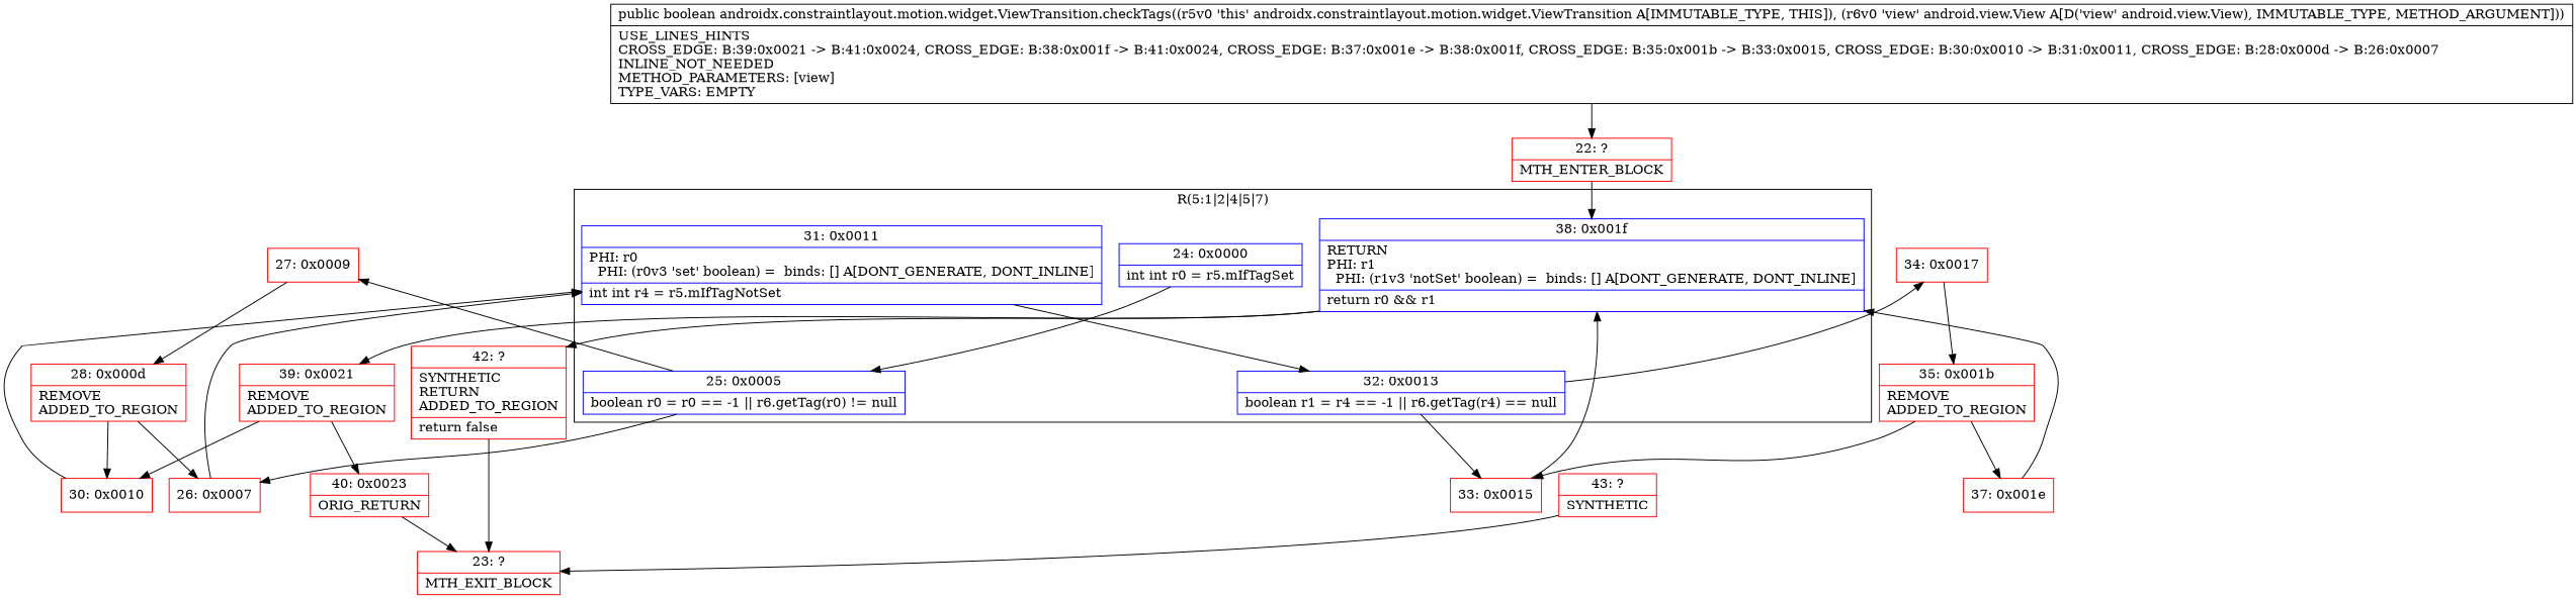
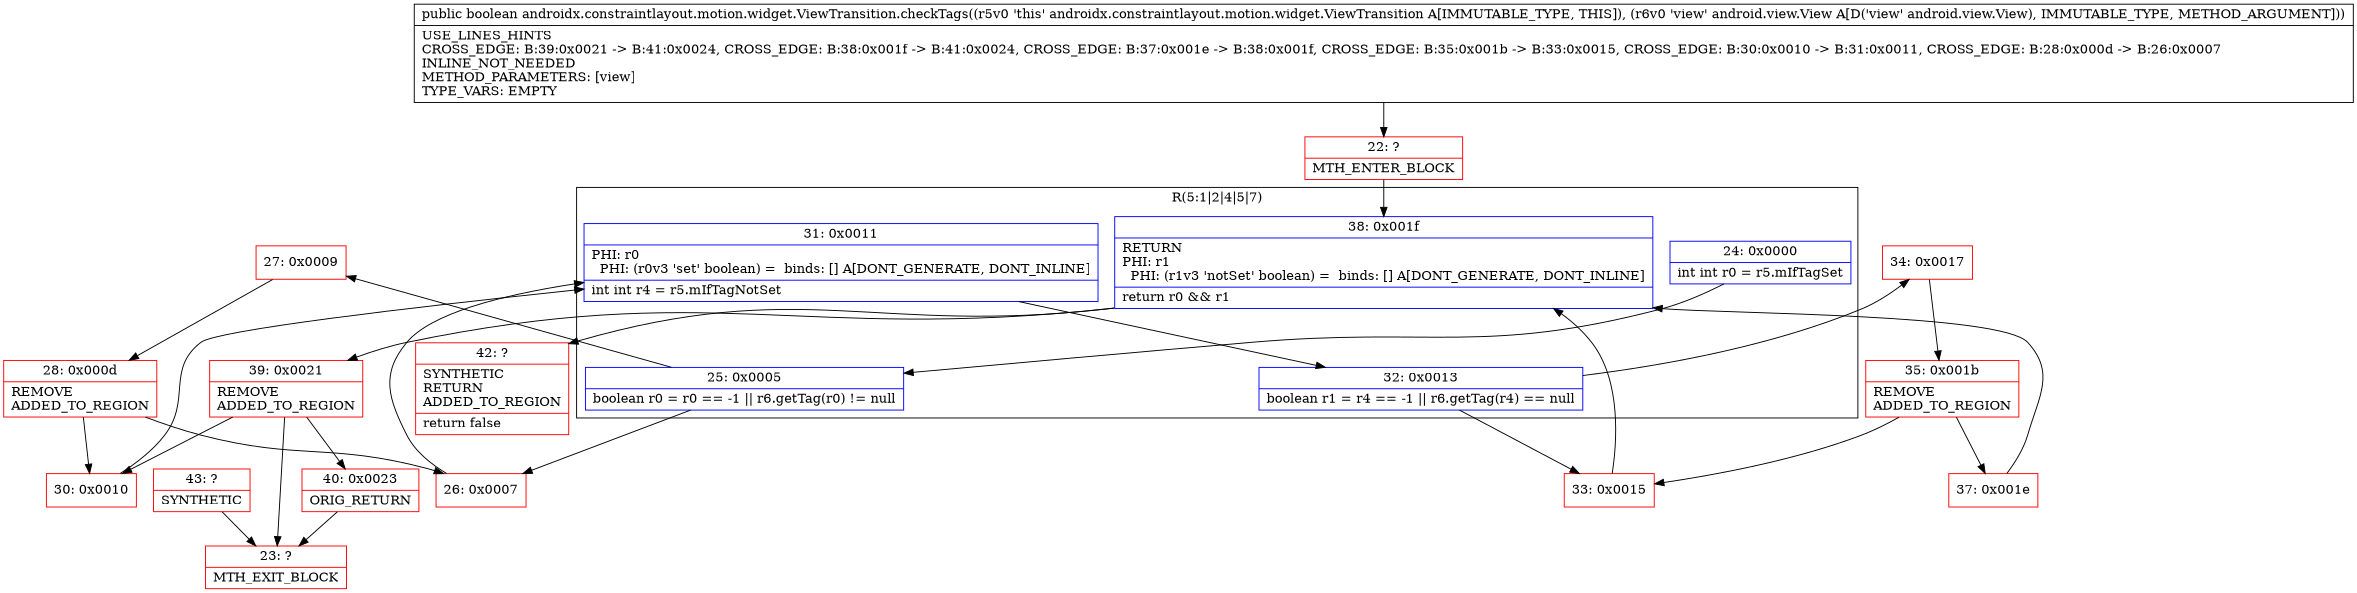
  digraph {
    node [color=red shape=record]
    n1 [color=blue label="{24\:\ 0x0000|int int r0 = r5.mIfTagSet\l}"]
    n2 [color=blue label="{25\:\ 0x0005|boolean r0 = r0 == \-1 \|\| r6.getTag(r0) != null\l}"]
    n3 [color=blue label="{31\:\ 0x0011|PHI: r0 \l  PHI: (r0v3 'set' boolean) =  binds: [] A[DONT_GENERATE, DONT_INLINE]\l|int int r4 = r5.mIfTagNotSet\l}"]
    n4 [color=blue label="{32\:\ 0x0013|boolean r1 = r4 == \-1 \|\| r6.getTag(r4) == null\l}"]
    n5 [color=blue label="{38\:\ 0x001f|RETURN\lPHI: r1 \l  PHI: (r1v3 'notSet' boolean) =  binds: [] A[DONT_GENERATE, DONT_INLINE]\l|return r0 && r1\l}"]
    n6 [label="{26\:\ 0x0007}"]
    n7 [label="{27\:\ 0x0009}"]
    n8 [label="{33\:\ 0x0015}"]
    n9 [label="{34\:\ 0x0017}"]
    n10 [label="{39\:\ 0x0021|REMOVE\lADDED_TO_REGION\l}"]
    n11 [label="{42\:\ ?|SYNTHETIC\lRETURN\lADDED_TO_REGION\l|return false\l}"]
    n12 [label="{28\:\ 0x000d|REMOVE\lADDED_TO_REGION\l}"]
    n13 [label="{35\:\ 0x001b|REMOVE\lADDED_TO_REGION\l}"]
    n14 [label="{40\:\ 0x0023|ORIG_RETURN\l}"]
    n15 [label="{30\:\ 0x0010}"]
    n16 [label="{23\:\ ?|MTH_EXIT_BLOCK\l}"]
    n17 [label="{22\:\ ?|MTH_ENTER_BLOCK\l}"]
    n18 [label="{43\:\ ?|SYNTHETIC\l}"]
    n19 [label="{37\:\ 0x001e}"]
    n20 [label="{public boolean androidx.constraintlayout.motion.widget.ViewTransition.checkTags((r5v0 'this' androidx.constraintlayout.motion.widget.ViewTransition A[IMMUTABLE_TYPE, THIS]), (r6v0 'view' android.view.View A[D('view' android.view.View), IMMUTABLE_TYPE, METHOD_ARGUMENT]))  | USE_LINES_HINTS\lCROSS_EDGE: B:39:0x0021 \-\> B:41:0x0024, CROSS_EDGE: B:38:0x001f \-\> B:41:0x0024, CROSS_EDGE: B:37:0x001e \-\> B:38:0x001f, CROSS_EDGE: B:35:0x001b \-\> B:33:0x0015, CROSS_EDGE: B:30:0x0010 \-\> B:31:0x0011, CROSS_EDGE: B:28:0x000d \-\> B:26:0x0007\lINLINE_NOT_NEEDED\lMETHOD_PARAMETERS: [view]\lTYPE_VARS: EMPTY\l}" color=""]
    subgraph cluster_1 {
      label="R(5:1|2|4|5|7)"
      n1
      n2
      n3
      n4
      n5
    }
    n1 -> n2
    n2 -> n6
    n2 -> n7
    n3 -> n4
    n4 -> n8
    n4 -> n9
    n5 -> n10
    n5 -> n11
    n6 -> n3
    n7 -> n12
    n8 -> n5
    n9 -> n13
    n10 -> n14
    n10 -> n15
-   n11 -> n16
+   n10 -> n16
    n12 -> n6
    n12 -> n15
    n13 -> n8
    n13 -> n19
    n14 -> n16
    n15 -> n3
    n17 -> n5
    n18 -> n16
    n19 -> n5
    n20 -> n17
  }
